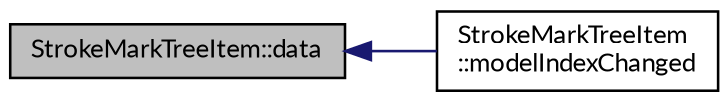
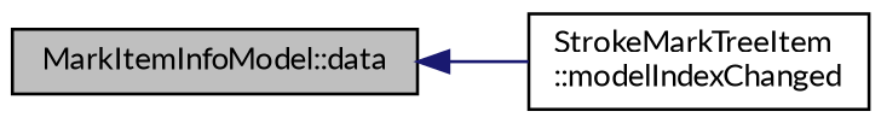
  digraph {
    rankdir=LR
    fontname=Lato
    node [color=black fontname=Lato fontsize=10 shape=record style=filled]
-   n1 [fillcolor=grey75 fontcolor=black height=0.2 label="StrokeMarkTreeItem::data" width=0.4]
+   n1 [fillcolor=grey75 fontcolor=black height=0.2 label="MarkItemInfoModel::data" width=0.4]
    n2 [fillcolor=white height=0.2 label="StrokeMarkTreeItem\l::modelIndexChanged" width=0.4]
    n1 -> n2 [color=midnightblue dir=back fontname=Lato fontsize=10 labelfontname=Helvetica labelfontsize=10 style=solid]
  }
